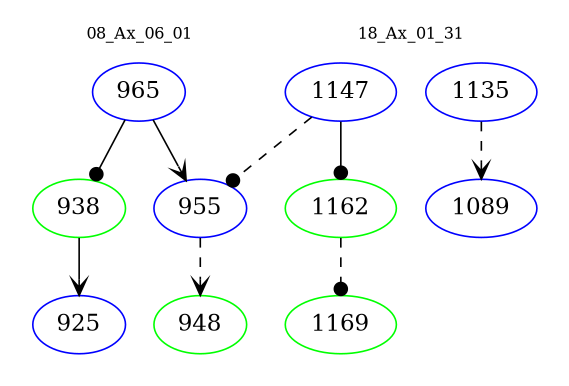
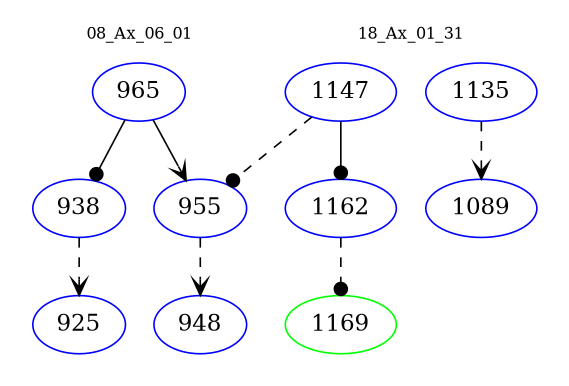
  digraph {
    node [color=blue]
    edge [arrowhead=dot color=black style=dashed]
    n1 [label=965]
-   n2 [color=green label=938]
+   n2 [label=938]
    n3 [label=955]
    n4 [label=925]
-   n5 [color=green label=948]
+   n5 [label=948]
    n6 [label=1147]
    n7 [label=1135]
-   n8 [color=green label=1162]
+   n8 [label=1162]
    n9 [label=1089]
    n10 [color=green label=1169]
    subgraph cluster_1 {
      color=white
      fontsize=10
      label="08_Ax_06_01"
      n1
      n2
      n3
      n4
      n5
    }
    subgraph cluster_2 {
      color=white
      fontsize=10
      label="18_Ax_01_31"
      n6
      n7
      n8
      n9
      n10
    }
    n1 -> n2 [style=solid]
    n1 -> n3 [arrowhead=vee style=solid]
-   n2 -> n4 [arrowhead=vee style=solid]
+   n2 -> n4 [arrowhead=vee]
    n3 -> n5 [arrowhead=vee]
    n6 -> n3
    n6 -> n8 [style=solid]
    n7 -> n9 [arrowhead=vee]
    n8 -> n10
  }
